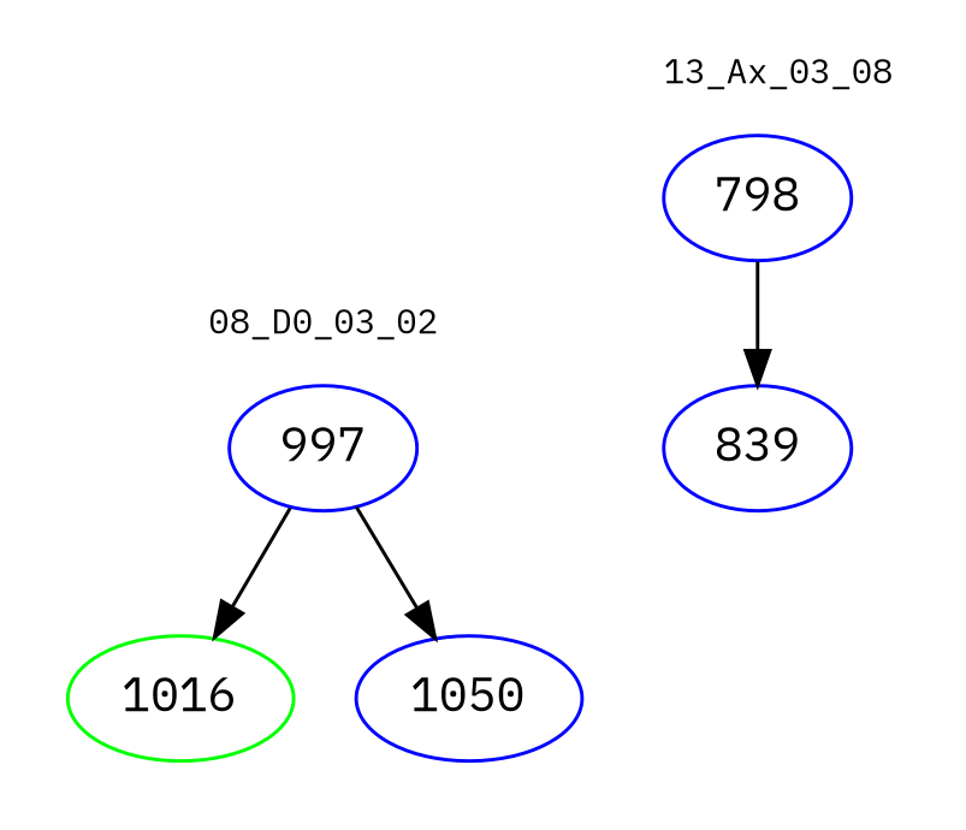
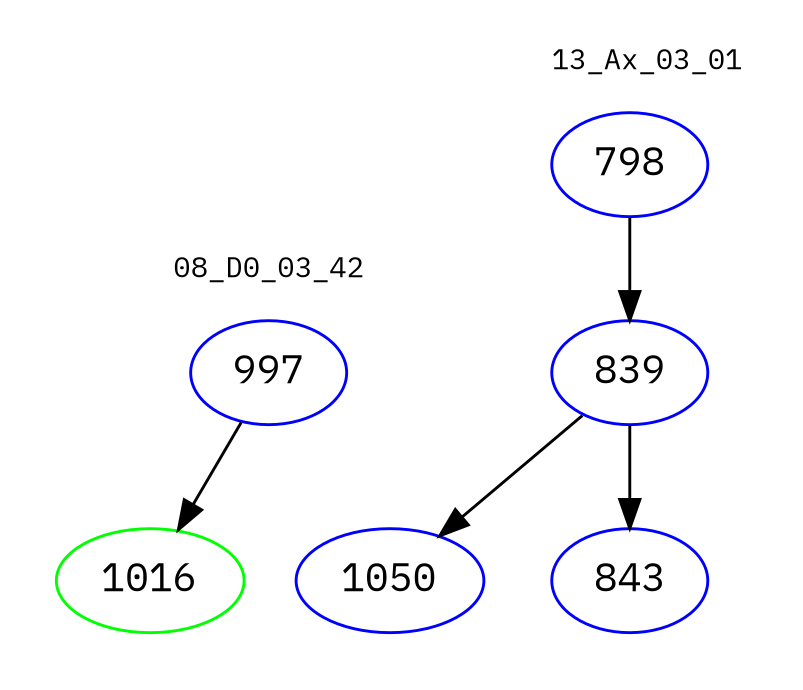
  digraph {
    fontname="IBM Plex Mono"
    node [color=blue fontname="IBM Plex Mono"]
    edge [color=black fontname="IBM Plex Mono"]
    n1 [label=839]
    n2 [label=798]
+   n3 [label=843]
    n4 [label=997]
    n5 [color=green label=1016]
    n6 [label=1050]
    subgraph cluster_1 {
      color=white
      fontsize=10
-     label="13_Ax_03_08"
+     label="13_Ax_03_01"
      n1
      n2
+     n3
    }
    subgraph cluster_2 {
      color=white
      fontsize=10
-     label="08_D0_03_02"
+     label="08_D0_03_42"
      n4
      n5
      n6
    }
+   n1 -> n3
    n2 -> n1
    n4 -> n5
-   n4 -> n6
+   n1 -> n6
  }
